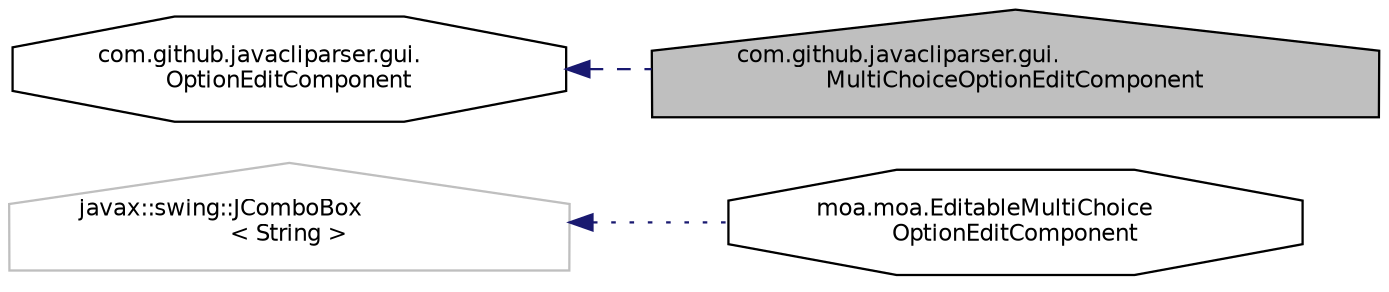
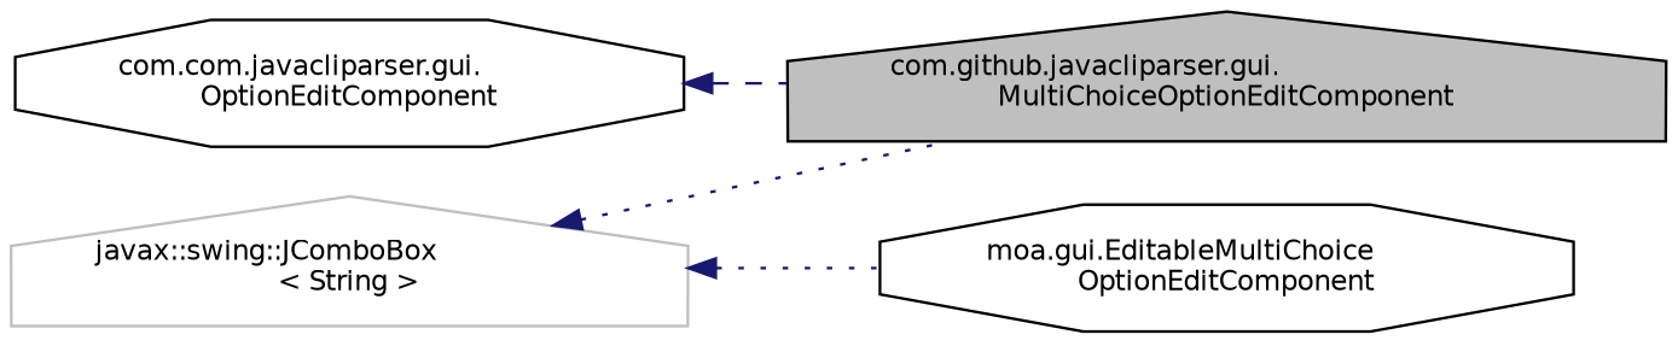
  digraph {
    rankdir=LR
    node [color=black fillcolor=white fontname=Helvetica fontsize=10 shape=house style=filled]
    edge [color=midnightblue dir=back fontname=Helvetica fontsize=10 labelfontname=Helvetica labelfontsize=10 style=dotted]
    n1 [fillcolor=grey75 fontcolor=black height=0.2 label="com.github.javacliparser.gui.\lMultiChoiceOptionEditComponent" width=0.4]
-   n2 [height=0.2 label="moa.moa.EditableMultiChoice\lOptionEditComponent" shape=octagon width=0.4]
+   n2 [height=0.2 label="moa.gui.EditableMultiChoice\lOptionEditComponent" shape=octagon width=0.4]
    n3 [color=grey75 height=0.2 label="javax::swing::JComboBox\l\< String \>" width=0.4]
-   n4 [height=0.2 label="com.github.javacliparser.gui.\lOptionEditComponent" shape=octagon width=0.4]
+   n4 [height=0.2 label="com.com.javacliparser.gui.\lOptionEditComponent" shape=octagon width=0.4]
+   n3 -> n1
    n3 -> n2
    n4 -> n1 [style=dashed]
  }
